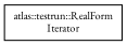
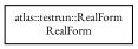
  digraph {
    rankdir=TB
    fontname="EB Garamond"
-   n1 [color=black fillcolor=white fontname="EB Garamond" fontsize=10 height=0.2 label="atlas::testrun::RealForm\lIterator" shape=record style=filled width=0.4]
+   n1 [color=black fillcolor=white fontname="EB Garamond" fontsize=10 height=0.2 label="atlas::testrun::RealForm\lRealForm" shape=record style=filled width=0.4]
  }
